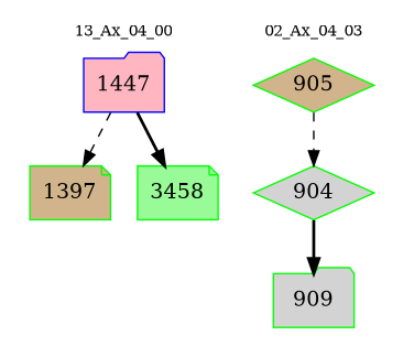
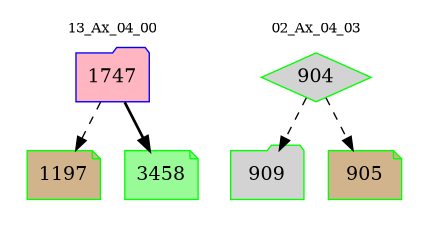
  digraph {
    node [color=green fillcolor=tan shape=folder style=filled]
    edge [color=black style=dashed]
-   n1 [color=blue fillcolor=lightpink label=1447]
-   n2 [label=1397 shape=note]
+   n1 [color=blue fillcolor=lightpink label=1747]
+   n2 [label=1197 shape=note]
    n3 [fillcolor=palegreen label=3458 shape=note]
    n4 [fillcolor=lightgrey label=904 shape=diamond]
    n5 [fillcolor=lightgrey label=909]
-   n6 [label=905 shape=diamond]
+   n6 [label=905 shape=note]
    subgraph cluster_1 {
      color=white
      fontsize=10
      label="13_Ax_04_00"
      n1
      n2
      n3
    }
    subgraph cluster_2 {
      color=white
      fontsize=10
      label="02_Ax_04_03"
      n4
      n5
      n6
    }
    n1 -> n2
    n1 -> n3 [style=bold]
-   n4 -> n5 [style=bold]
-   n6 -> n4
+   n4 -> n5
+   n4 -> n6
  }
